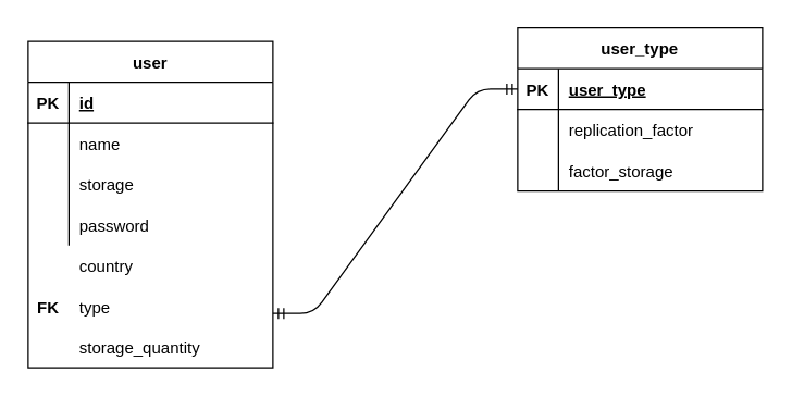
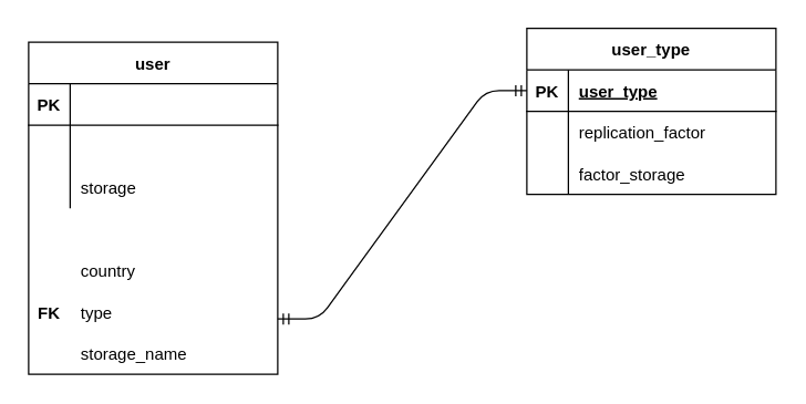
  <mxCell id="0" />
  <mxCell id="1" parent="0" />
  <mxCell id="2" value="" style="group" parent="1" vertex="1" connectable="0"><mxGeometry x="20" y="30" width="180" height="240" as="geometry" /></mxCell>
  <mxCell id="3" value="user" style="shape=table;startSize=30;container=1;collapsible=1;childLayout=tableLayout;fixedRows=1;rowLines=0;fontStyle=1;align=center;resizeLast=1;" parent="2" vertex="1"><mxGeometry width="180" height="240" as="geometry" /></mxCell>
  <mxCell id="4" value="" style="shape=partialRectangle;collapsible=0;dropTarget=0;pointerEvents=0;fillColor=none;top=0;left=0;bottom=1;right=0;points=[[0,0.5],[1,0.5]];portConstraint=eastwest;" parent="3" vertex="1"><mxGeometry y="30" width="180" height="30" as="geometry" /></mxCell>
  <mxCell id="5" value="PK" style="shape=partialRectangle;connectable=0;fillColor=none;top=0;left=0;bottom=0;right=0;fontStyle=1;overflow=hidden;" parent="4" vertex="1"><mxGeometry width="30" height="30" as="geometry" /></mxCell>
- <mxCell id="6" value="id" style="shape=partialRectangle;connectable=0;fillColor=none;top=0;left=0;bottom=0;right=0;align=left;spacingLeft=6;fontStyle=5;overflow=hidden;" parent="4" vertex="1"><mxGeometry x="30" width="150" height="30" as="geometry" /></mxCell>
  <mxCell id="7" value="" style="shape=partialRectangle;collapsible=0;dropTarget=0;pointerEvents=0;fillColor=none;top=0;left=0;bottom=0;right=0;points=[[0,0.5],[1,0.5]];portConstraint=eastwest;" parent="3" vertex="1"><mxGeometry y="60" width="180" height="30" as="geometry" /></mxCell>
  <mxCell id="8" value="" style="shape=partialRectangle;connectable=0;fillColor=none;top=0;left=0;bottom=0;right=0;editable=1;overflow=hidden;" parent="7" vertex="1"><mxGeometry width="30" height="30" as="geometry" /></mxCell>
- <mxCell id="9" value="name" style="shape=partialRectangle;connectable=0;fillColor=none;top=0;left=0;bottom=0;right=0;align=left;spacingLeft=6;overflow=hidden;" parent="7" vertex="1"><mxGeometry x="30" width="150" height="30" as="geometry" /></mxCell>
  <mxCell id="10" value="" style="shape=partialRectangle;collapsible=0;dropTarget=0;pointerEvents=0;fillColor=none;top=0;left=0;bottom=0;right=0;points=[[0,0.5],[1,0.5]];portConstraint=eastwest;" parent="3" vertex="1"><mxGeometry y="90" width="180" height="30" as="geometry" /></mxCell>
  <mxCell id="11" value="" style="shape=partialRectangle;connectable=0;fillColor=none;top=0;left=0;bottom=0;right=0;editable=1;overflow=hidden;" parent="10" vertex="1"><mxGeometry width="30" height="30" as="geometry" /></mxCell>
  <mxCell id="12" value="storage" style="shape=partialRectangle;connectable=0;fillColor=none;top=0;left=0;bottom=0;right=0;align=left;spacingLeft=6;overflow=hidden;" parent="10" vertex="1"><mxGeometry x="30" width="150" height="30" as="geometry" /></mxCell>
  <mxCell id="13" value="" style="shape=partialRectangle;collapsible=0;dropTarget=0;pointerEvents=0;fillColor=none;top=0;left=0;bottom=0;right=0;points=[[0,0.5],[1,0.5]];portConstraint=eastwest;" parent="3" vertex="1"><mxGeometry y="120" width="180" height="30" as="geometry" /></mxCell>
  <mxCell id="14" value="" style="shape=partialRectangle;connectable=0;fillColor=none;top=0;left=0;bottom=0;right=0;editable=1;overflow=hidden;" parent="13" vertex="1"><mxGeometry width="30" height="30" as="geometry" /></mxCell>
- <mxCell id="15" value="password" style="shape=partialRectangle;connectable=0;fillColor=none;top=0;left=0;bottom=0;right=0;align=left;spacingLeft=6;overflow=hidden;" parent="13" vertex="1"><mxGeometry x="30" width="150" height="30" as="geometry" /></mxCell>
  <mxCell id="16" value="country" style="shape=partialRectangle;connectable=0;fillColor=none;top=0;left=0;bottom=0;right=0;align=left;spacingLeft=6;overflow=hidden;" parent="2" vertex="1"><mxGeometry x="30" y="150" width="150" height="30" as="geometry" /></mxCell>
  <mxCell id="17" value="type" style="shape=partialRectangle;connectable=0;fillColor=none;top=0;left=0;bottom=0;right=0;align=left;spacingLeft=6;overflow=hidden;" parent="2" vertex="1"><mxGeometry x="30" y="180" width="150" height="30" as="geometry" /></mxCell>
- <mxCell id="18" value="storage_quantity" style="shape=partialRectangle;connectable=0;fillColor=none;top=0;left=0;bottom=0;right=0;align=left;spacingLeft=6;overflow=hidden;" parent="2" vertex="1"><mxGeometry x="30" y="210" width="150" height="30" as="geometry" /></mxCell>
+ <mxCell id="18" value="storage_name" style="shape=partialRectangle;connectable=0;fillColor=none;top=0;left=0;bottom=0;right=0;align=left;spacingLeft=6;overflow=hidden;" parent="2" vertex="1"><mxGeometry x="30" y="210" width="150" height="30" as="geometry" /></mxCell>
  <mxCell id="19" value="FK" style="shape=partialRectangle;connectable=0;fillColor=none;top=0;left=0;bottom=0;right=0;fontStyle=1;overflow=hidden;" parent="2" vertex="1"><mxGeometry y="180" width="30" height="30" as="geometry" /></mxCell>
  <mxCell id="20" value="" style="group" parent="1" vertex="1" connectable="0"><mxGeometry x="290" y="30" width="180" height="240" as="geometry" /></mxCell>
  <mxCell id="21" value="user_type" style="shape=table;startSize=30;container=1;collapsible=1;childLayout=tableLayout;fixedRows=1;rowLines=0;fontStyle=1;align=center;resizeLast=1;" parent="20" vertex="1"><mxGeometry x="90" y="-10" width="180" height="120" as="geometry" /></mxCell>
  <mxCell id="22" value="" style="shape=partialRectangle;collapsible=0;dropTarget=0;pointerEvents=0;fillColor=none;top=0;left=0;bottom=1;right=0;points=[[0,0.5],[1,0.5]];portConstraint=eastwest;" parent="21" vertex="1"><mxGeometry y="30" width="180" height="30" as="geometry" /></mxCell>
  <mxCell id="23" value="PK" style="shape=partialRectangle;connectable=0;fillColor=none;top=0;left=0;bottom=0;right=0;fontStyle=1;overflow=hidden;" parent="22" vertex="1"><mxGeometry width="30" height="30" as="geometry" /></mxCell>
  <mxCell id="24" value="user_type" style="shape=partialRectangle;connectable=0;fillColor=none;top=0;left=0;bottom=0;right=0;align=left;spacingLeft=6;fontStyle=5;overflow=hidden;" parent="22" vertex="1"><mxGeometry x="30" width="150" height="30" as="geometry" /></mxCell>
  <mxCell id="25" value="" style="shape=partialRectangle;collapsible=0;dropTarget=0;pointerEvents=0;fillColor=none;top=0;left=0;bottom=0;right=0;points=[[0,0.5],[1,0.5]];portConstraint=eastwest;" parent="21" vertex="1"><mxGeometry y="60" width="180" height="30" as="geometry" /></mxCell>
  <mxCell id="26" value="" style="shape=partialRectangle;connectable=0;fillColor=none;top=0;left=0;bottom=0;right=0;editable=1;overflow=hidden;" parent="25" vertex="1"><mxGeometry width="30" height="30" as="geometry" /></mxCell>
  <mxCell id="27" value="replication_factor" style="shape=partialRectangle;connectable=0;fillColor=none;top=0;left=0;bottom=0;right=0;align=left;spacingLeft=6;overflow=hidden;" parent="25" vertex="1"><mxGeometry x="30" width="150" height="30" as="geometry" /></mxCell>
  <mxCell id="28" value="" style="shape=partialRectangle;collapsible=0;dropTarget=0;pointerEvents=0;fillColor=none;top=0;left=0;bottom=0;right=0;points=[[0,0.5],[1,0.5]];portConstraint=eastwest;" parent="21" vertex="1"><mxGeometry y="90" width="180" height="30" as="geometry" /></mxCell>
  <mxCell id="29" value="" style="shape=partialRectangle;connectable=0;fillColor=none;top=0;left=0;bottom=0;right=0;editable=1;overflow=hidden;" parent="28" vertex="1"><mxGeometry width="30" height="30" as="geometry" /></mxCell>
  <mxCell id="30" value="factor_storage" style="shape=partialRectangle;connectable=0;fillColor=none;top=0;left=0;bottom=0;right=0;align=left;spacingLeft=6;overflow=hidden;" parent="28" vertex="1"><mxGeometry x="30" width="150" height="30" as="geometry" /></mxCell>
  <mxCell id="31" value="" style="shape=partialRectangle;connectable=0;fillColor=none;top=0;left=0;bottom=0;right=0;fontStyle=1;overflow=hidden;" parent="20" vertex="1"><mxGeometry y="180" width="30" height="30" as="geometry" /></mxCell>
  <mxCell id="32" value="" style="edgeStyle=entityRelationEdgeStyle;fontSize=12;html=1;endArrow=ERmandOne;startArrow=ERmandOne;entryX=0;entryY=0.5;entryDx=0;entryDy=0;" parent="1" target="22" edge="1"><mxGeometry width="100" height="100" relative="1" as="geometry"><mxPoint x="200" y="230" as="sourcePoint" /><mxPoint x="320" y="110" as="targetPoint" /></mxGeometry></mxCell>
